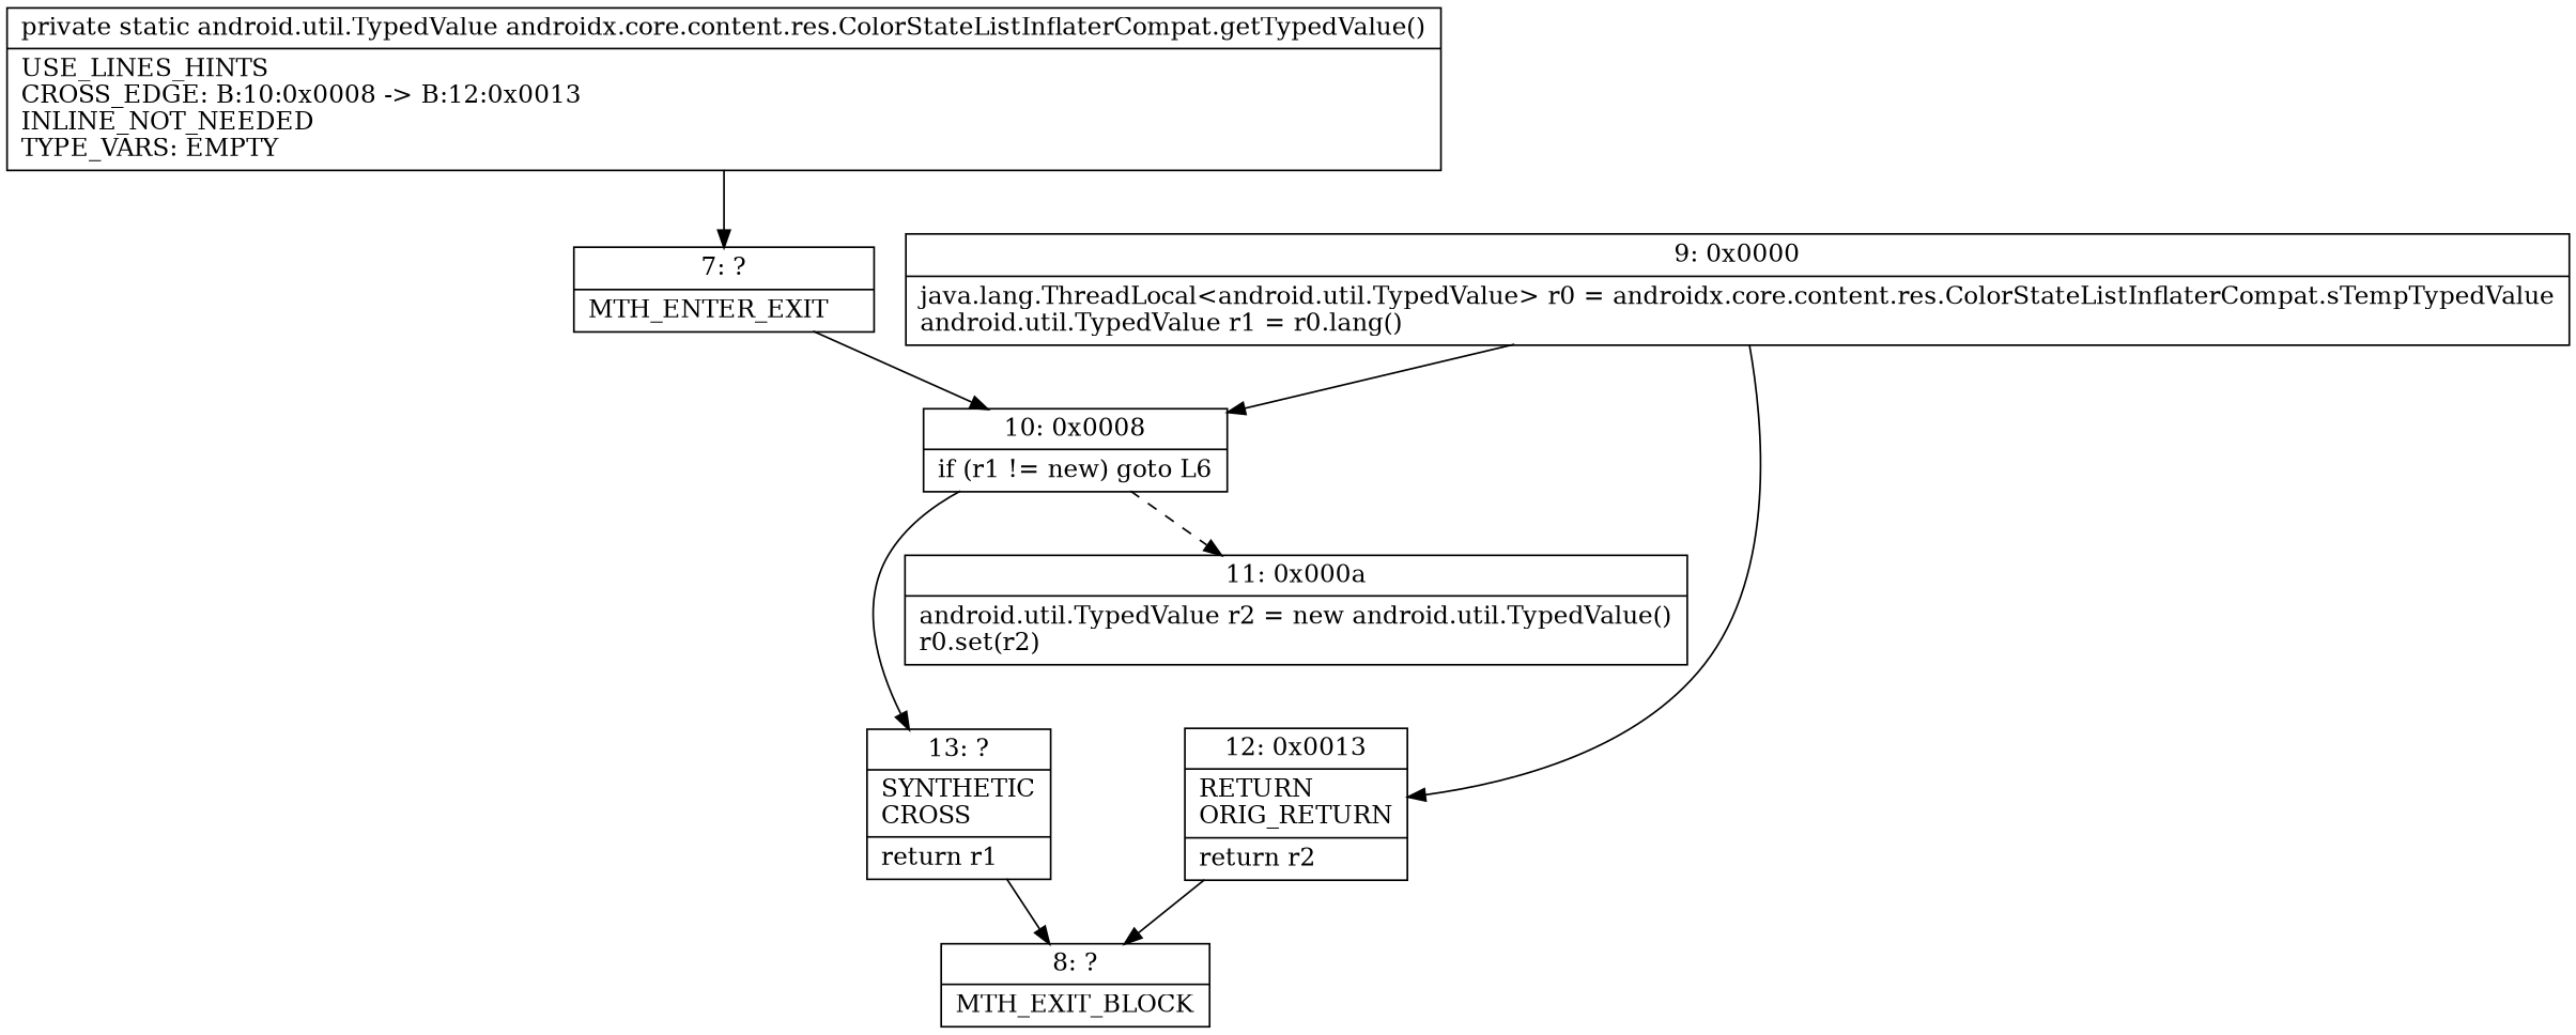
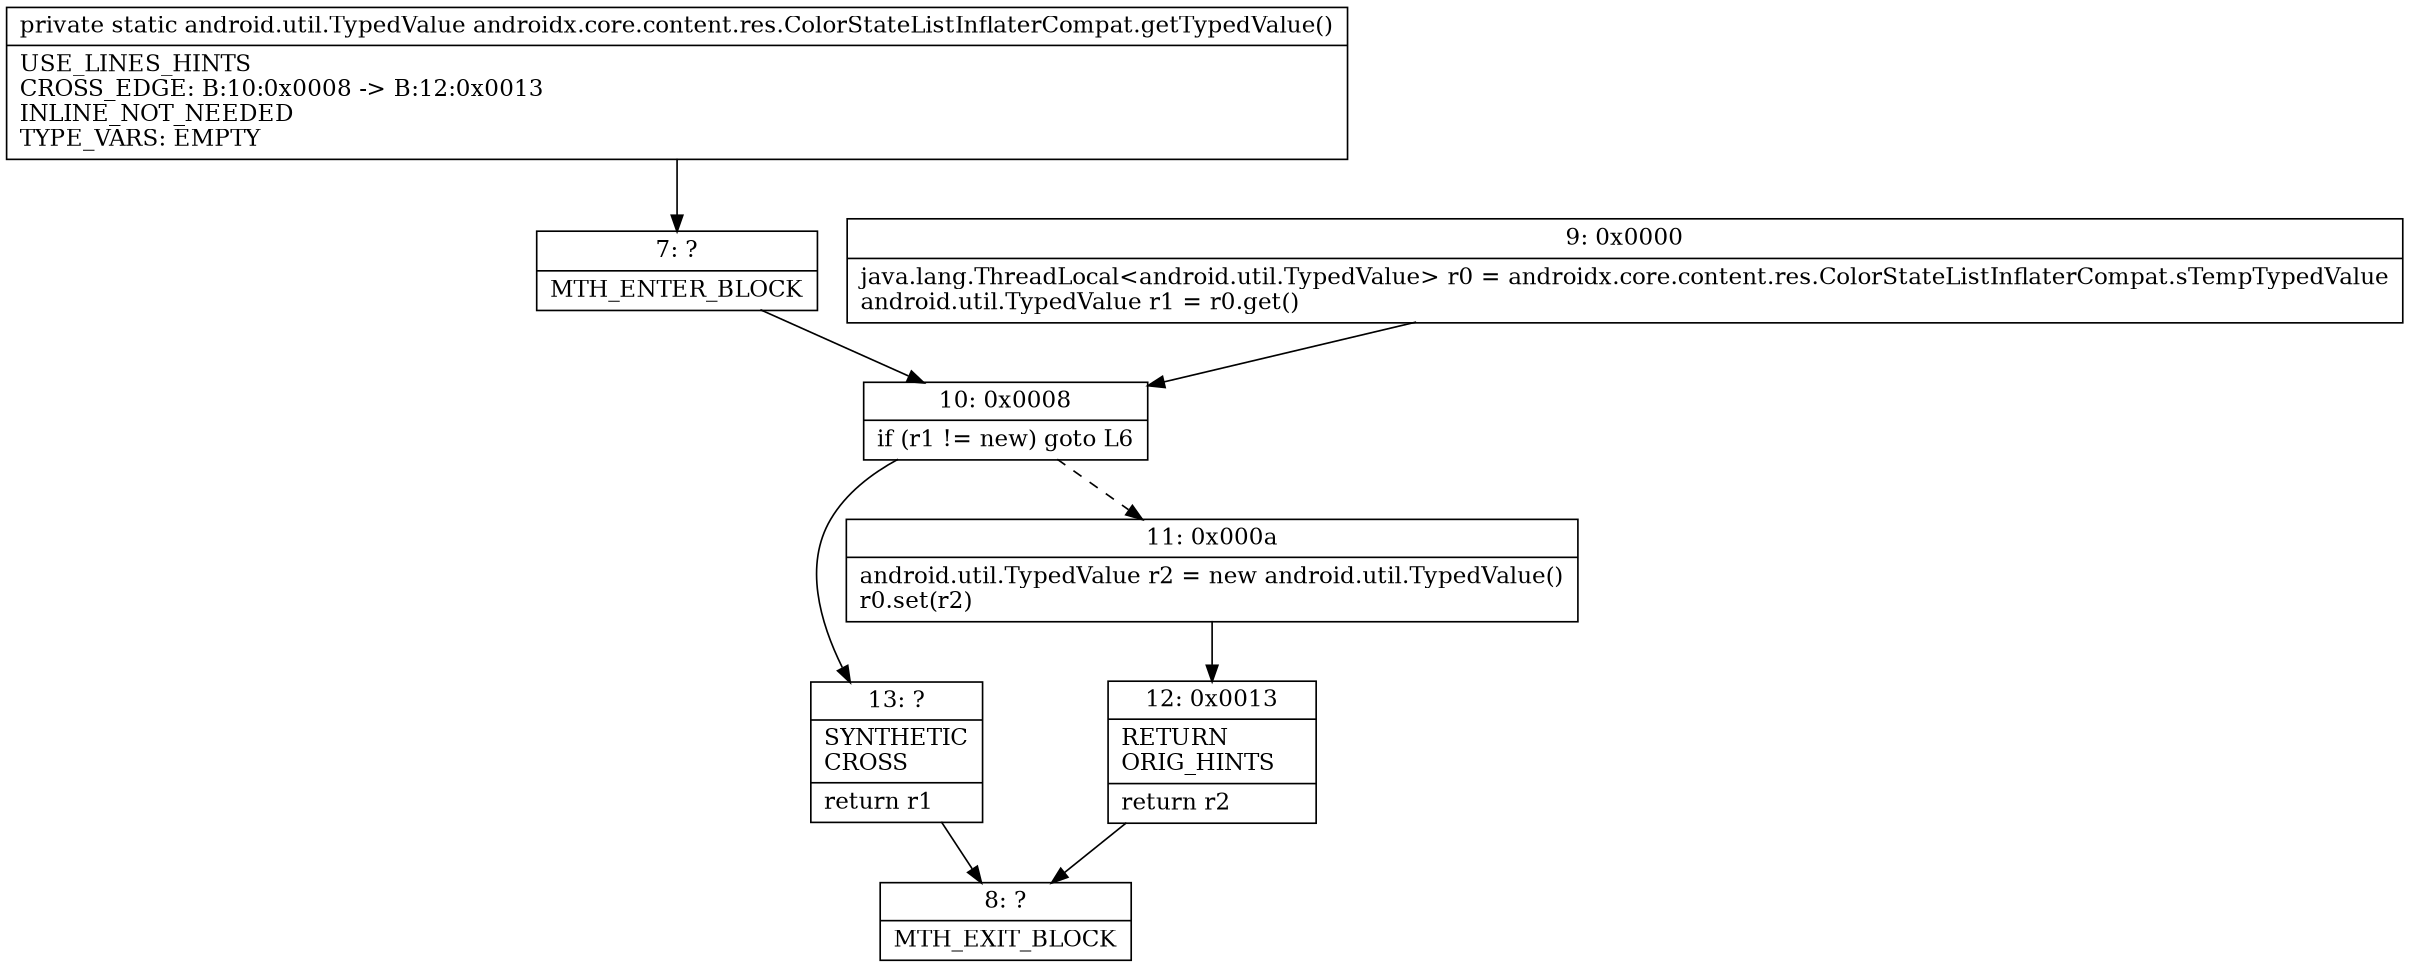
  digraph {
    node [shape=record]
-   n1 [label="{7\:\ ?|MTH_ENTER_EXIT\l}"]
+   n1 [label="{7\:\ ?|MTH_ENTER_BLOCK\l}"]
    n2 [label="{10\:\ 0x0008|if (r1 != new) goto L6\l}"]
-   n3 [label="{9\:\ 0x0000|java.lang.ThreadLocal\<android.util.TypedValue\> r0 = androidx.core.content.res.ColorStateListInflaterCompat.sTempTypedValue\landroid.util.TypedValue r1 = r0.lang()\l}"]
+   n3 [label="{9\:\ 0x0000|java.lang.ThreadLocal\<android.util.TypedValue\> r0 = androidx.core.content.res.ColorStateListInflaterCompat.sTempTypedValue\landroid.util.TypedValue r1 = r0.get()\l}"]
    n4 [label="{11\:\ 0x000a|android.util.TypedValue r2 = new android.util.TypedValue()\lr0.set(r2)\l}"]
    n5 [label="{13\:\ ?|SYNTHETIC\lCROSS\l|return r1\l}"]
-   n6 [label="{12\:\ 0x0013|RETURN\lORIG_RETURN\l|return r2\l}"]
+   n6 [label="{12\:\ 0x0013|RETURN\lORIG_HINTS\l|return r2\l}"]
    n7 [label="{8\:\ ?|MTH_EXIT_BLOCK\l}"]
    n8 [label="{private static android.util.TypedValue androidx.core.content.res.ColorStateListInflaterCompat.getTypedValue()  | USE_LINES_HINTS\lCROSS_EDGE: B:10:0x0008 \-\> B:12:0x0013\lINLINE_NOT_NEEDED\lTYPE_VARS: EMPTY\l}"]
    n1 -> n2
    n2 -> n4 [style=dashed]
    n2 -> n5
    n3 -> n2
-   n3 -> n6
+   n4 -> n6
    n5 -> n7
    n6 -> n7
    n8 -> n1
  }
